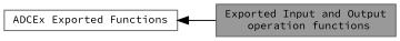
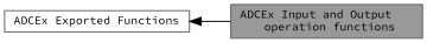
  digraph {
    rankdir=LR
    fontname="Source Code Pro"
    node [fontname="Source Code Pro" fontsize=10 shape=box style=filled]
    n1 [color=grey40 fillcolor=white height=0.2 label="ADCEx Exported Functions" width=0.4]
-   n2 [color=gray40 fillcolor=grey60 fontcolor=black height=0.2 label="Exported Input and Output\l operation functions" width=0.4]
+   n2 [color=gray40 fillcolor=grey60 fontcolor=black height=0.2 label="ADCEx Input and Output\l operation functions" width=0.4]
    n1 -> n2 [dir=back fontname="Source Code Pro" fontsize=10 labelfontname=Helvetica labelfontsize=10 shape=plaintext style=solid]
  }
